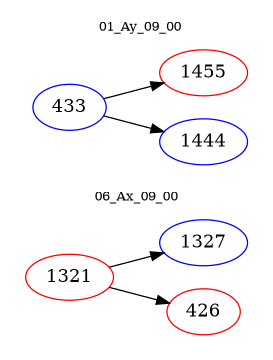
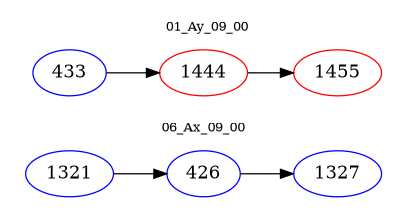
  digraph {
    rankdir=LR
    node [color=blue]
    edge [color=black]
-   n1 [color=red label=426]
-   n2 [color=red label=1321]
+   n1 [label=426]
+   n2 [label=1321]
    n3 [label=1327]
    n4 [label=433]
-   n5 [label=1444]
+   n5 [color=red label=1444]
    n6 [color=red label=1455]
    subgraph cluster_1 {
      color=white
      fontsize=10
      label="06_Ax_09_00"
      n1
      n2
      n3
    }
    subgraph cluster_2 {
      color=white
      fontsize=10
      label="01_Ay_09_00"
      n4
      n5
      n6
    }
-   n2 -> n3
+   n1 -> n3
    n2 -> n1
    n4 -> n5
-   n4 -> n6
+   n5 -> n6
  }
